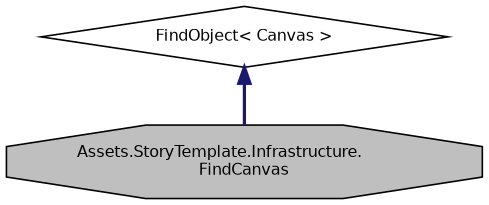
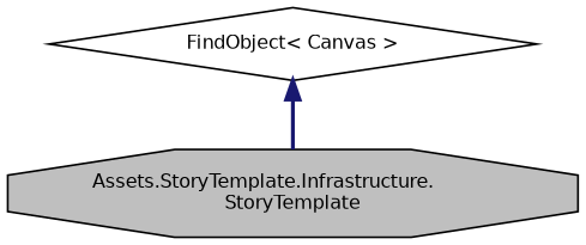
  digraph {
    node [color=black fontname=Helvetica fontsize=10 style=filled]
-   n1 [fillcolor=grey75 fontcolor=black height=0.2 label="Assets.StoryTemplate.Infrastructure.\lFindCanvas" shape=octagon width=0.4]
+   n1 [fillcolor=grey75 fontcolor=black height=0.2 label="Assets.StoryTemplate.Infrastructure.\lStoryTemplate" shape=octagon width=0.4]
    n2 [fillcolor=white height=0.2 label="FindObject\< Canvas \>" shape=diamond width=0.4]
    n2 -> n1 [color=midnightblue dir=back fontname=Helvetica fontsize=10 labelfontname=Helvetica labelfontsize=10 style=bold]
  }
